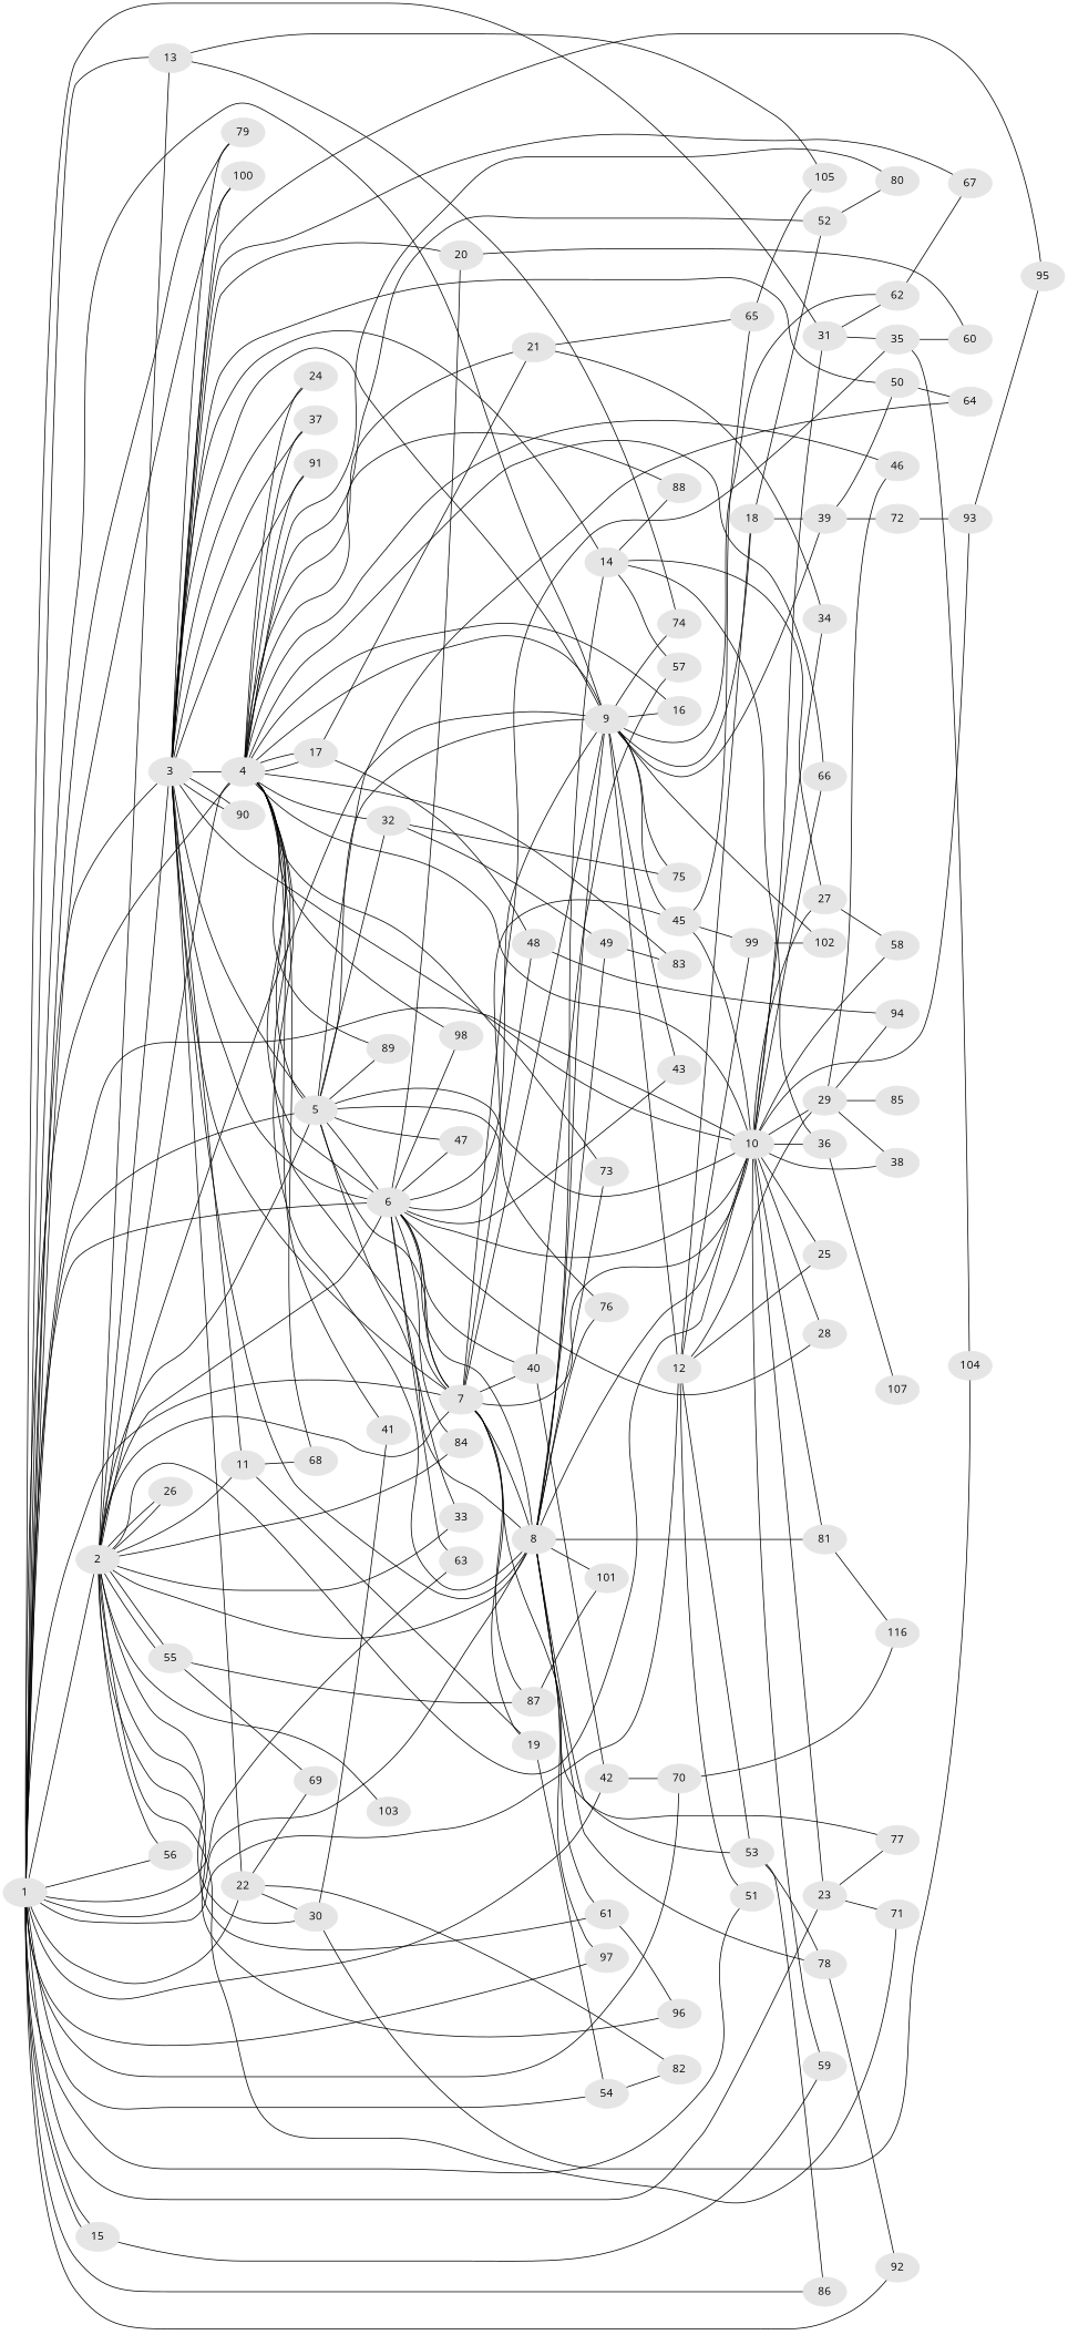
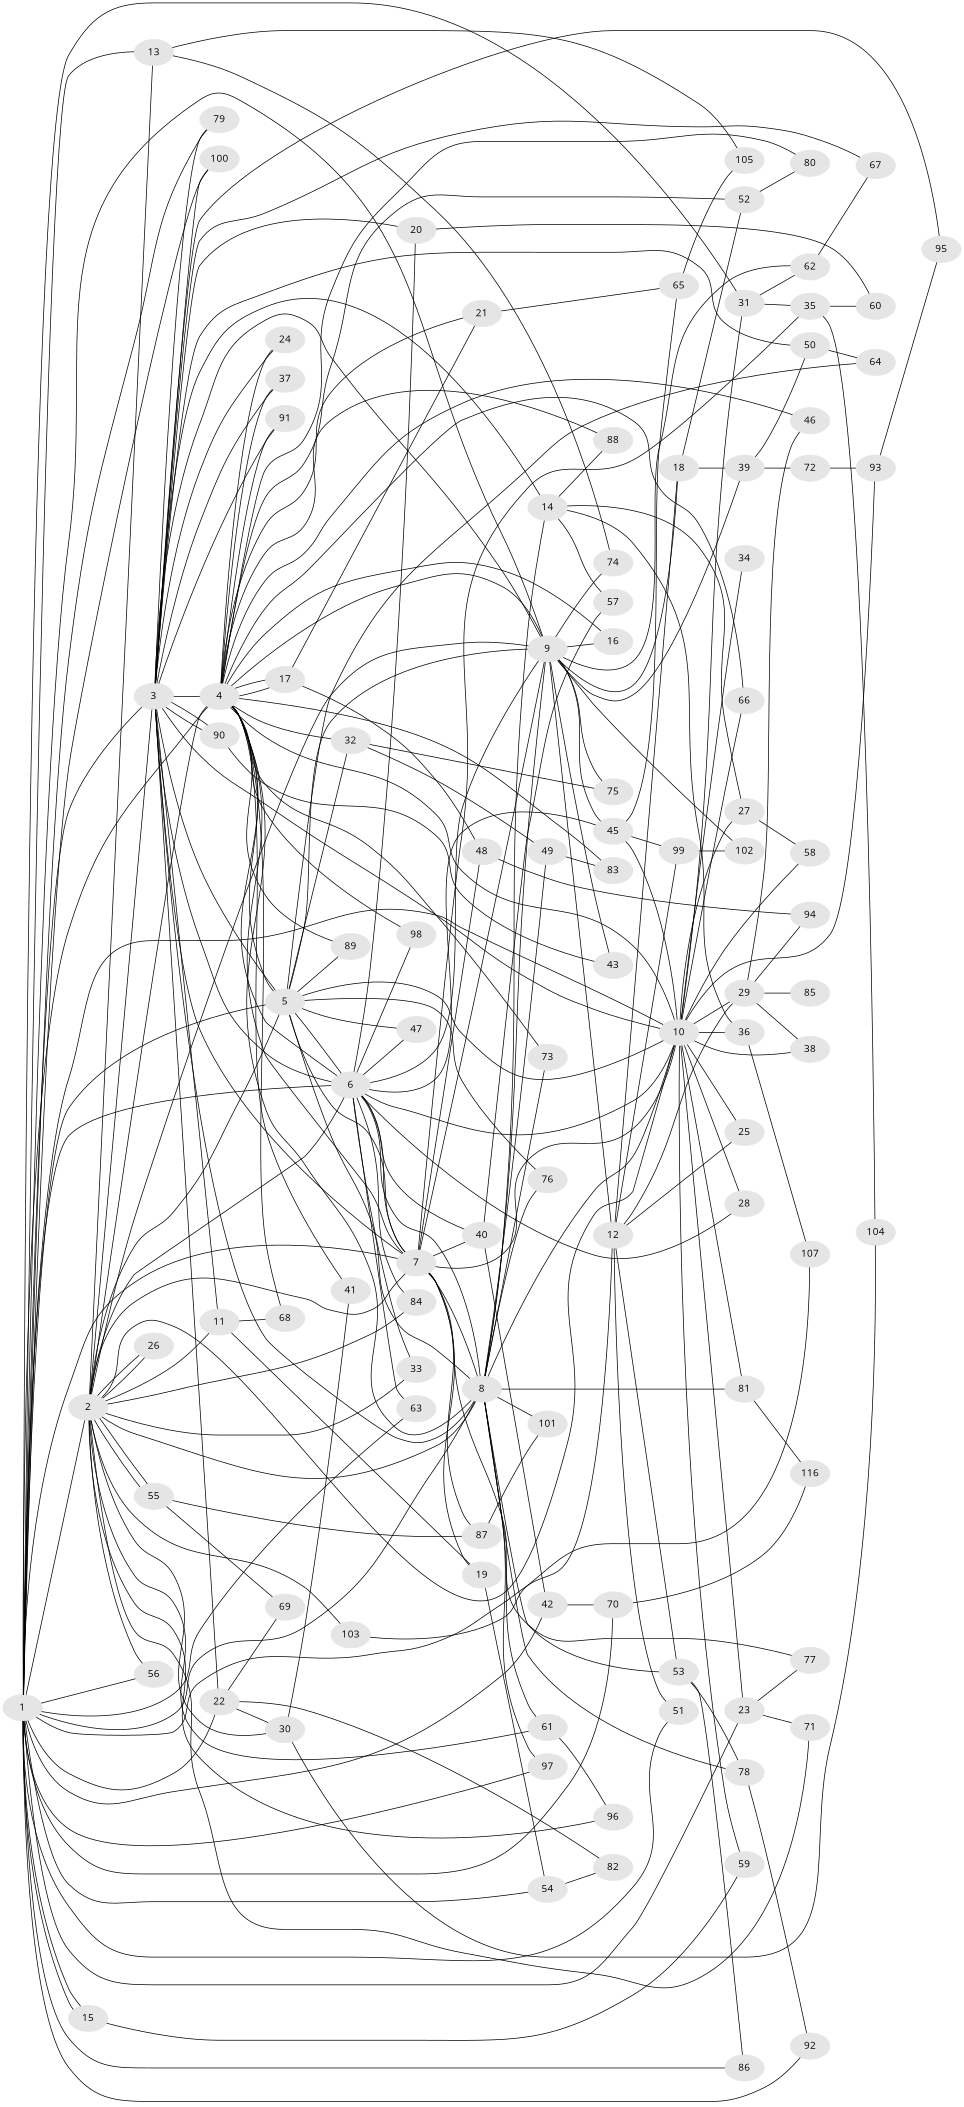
  graph {
    fontname="Open Sans"
    rankdir=LR
    node [color=gray90 fontname="Open Sans" style=filled]
    edge [fontname="Open Sans"]
    1
    2
    3
    4
    5
    6
    7
    8
    9
    10
    12
    13
    15
    22
    23
    31
    42
    51
    54
    56
    63
    70
    79
    86
    92
    97
    100
    11
    26
    30
    33
    55
    61
    71
    84
    96
    103
    14
    20
    24
    37
    50
    67
    90
    91
    95
    16
    17
    21
    32
    41
    46
    52
    66
    68
    73
    80
    83
    88
    89
    98
    47
    64
    76
    28
    40
    43
    45
    19
    35
    48
    77
    87
    49
    53
    78
    81
    101
    18
    39
    62
    74
    75
    102
    25
    27
    29
    34
    36
    38
    58
    59
    93
    99
    105
    69
    82
    n98 [label=116]
    104
    107
    57
    60
    65
    72
    94
    85
    1 -- 2
    1 -- 3
    1 -- 4
    1 -- 5
    1 -- 6
    1 -- 7
    1 -- 8
    1 -- 9
    1 -- 10
    1 -- 12
    1 -- 13
    1 -- 15
    1 -- 15
    1 -- 22
    1 -- 23
    1 -- 31
    1 -- 42
    1 -- 51
    1 -- 54
    1 -- 56
    1 -- 63
    1 -- 70
    1 -- 79
    1 -- 86
    1 -- 92
    1 -- 97
    1 -- 100
    2 -- 3
    2 -- 4
    2 -- 5
    2 -- 6
    2 -- 7
    2 -- 8
    2 -- 9
    2 -- 10
    2 -- 13
    2 -- 56
    2 -- 11
    2 -- 26
    2 -- 26
    2 -- 30
    2 -- 33
    2 -- 55
    2 -- 55
    2 -- 61
    2 -- 71
    2 -- 84
    2 -- 96
    2 -- 103
    3 -- 4
    3 -- 5
    3 -- 6
    3 -- 7
    3 -- 8
    3 -- 9
    3 -- 10
    3 -- 22
    3 -- 79
    3 -- 100
    3 -- 11
    3 -- 14
    3 -- 20
    3 -- 24
    3 -- 37
    3 -- 50
    3 -- 67
    3 -- 90
    3 -- 90
    3 -- 91
    3 -- 95
    4 -- 5
    4 -- 6
    4 -- 7
    4 -- 8
    4 -- 9
    4 -- 10
    4 -- 24
    4 -- 37
    4 -- 91
    4 -- 16
    4 -- 17
    4 -- 17
    4 -- 21
    4 -- 32
    4 -- 41
    4 -- 46
    4 -- 52
    4 -- 66
    4 -- 68
    4 -- 73
    4 -- 80
    4 -- 83
    4 -- 88
    4 -- 89
    4 -- 98
    5 -- 6
    5 -- 7
    5 -- 8
    5 -- 9
    5 -- 10
    5 -- 32
    5 -- 89
    5 -- 47
    5 -- 64
    5 -- 76
    6 -- 7
    6 -- 8
    6 -- 9
    6 -- 10
    6 -- 63
    6 -- 33
    6 -- 84
    6 -- 20
    6 -- 98
    6 -- 47
    6 -- 28
    6 -- 40
-   6 -- 43
+   90 -- 43
    6 -- 45
    7 -- 8
    7 -- 9
    7 -- 10
    7 -- 40
    7 -- 19
    7 -- 35
    7 -- 48
    7 -- 77
    7 -- 87
    8 -- 9
    8 -- 10
    8 -- 97
    8 -- 61
    8 -- 14
    8 -- 73
    8 -- 76
    8 -- 49
    8 -- 53
    8 -- 78
    8 -- 81
    8 -- 101
    9 -- 12
    9 -- 16
    9 -- 43
    9 -- 45
    9 -- 18
    9 -- 39
    9 -- 62
    9 -- 74
    9 -- 75
    9 -- 102
    10 -- 23
    10 -- 31
    10 -- 66
    10 -- 28
    10 -- 81
    10 -- 25
    10 -- 27
    10 -- 29
    10 -- 34
    10 -- 36
    10 -- 38
    10 -- 58
    10 -- 59
    10 -- 93
    12 -- 51
    12 -- 53
    12 -- 18
    12 -- 25
    12 -- 29
    12 -- 99
    13 -- 74
    13 -- 105
    15 -- 59
    22 -- 30
    22 -- 69
    22 -- 82
    23 -- 71
    23 -- 77
    31 -- 35
    31 -- 62
    42 -- 70
    54 -- 82
    70 -- n98
    11 -- 68
    11 -- 19
    30 -- 41
    30 -- 104
    55 -- 87
    55 -- 69
    61 -- 96
+   103 -- 107
    14 -- 88
    14 -- 27
    14 -- 36
    14 -- 57
    20 -- 60
    50 -- 64
    17 -- 21
    17 -- 48
-   21 -- 34
    21 -- 65
    32 -- 49
    32 -- 75
    52 -- 80
    40 -- 42
    40 -- 57
    45 -- 10
    45 -- 99
    45 -- 65
    19 -- 54
    35 -- 104
    35 -- 60
    48 -- 94
    87 -- 101
    49 -- 83
    53 -- 86
    53 -- 78
    78 -- 92
    81 -- n98
    18 -- 52
    18 -- 39
    39 -- 50
    39 -- 72
    62 -- 67
    27 -- 58
    29 -- 46
    29 -- 38
    29 -- 94
    29 -- 85
    36 -- 107
    93 -- 95
    99 -- 102
    65 -- 105
    72 -- 93
  }
